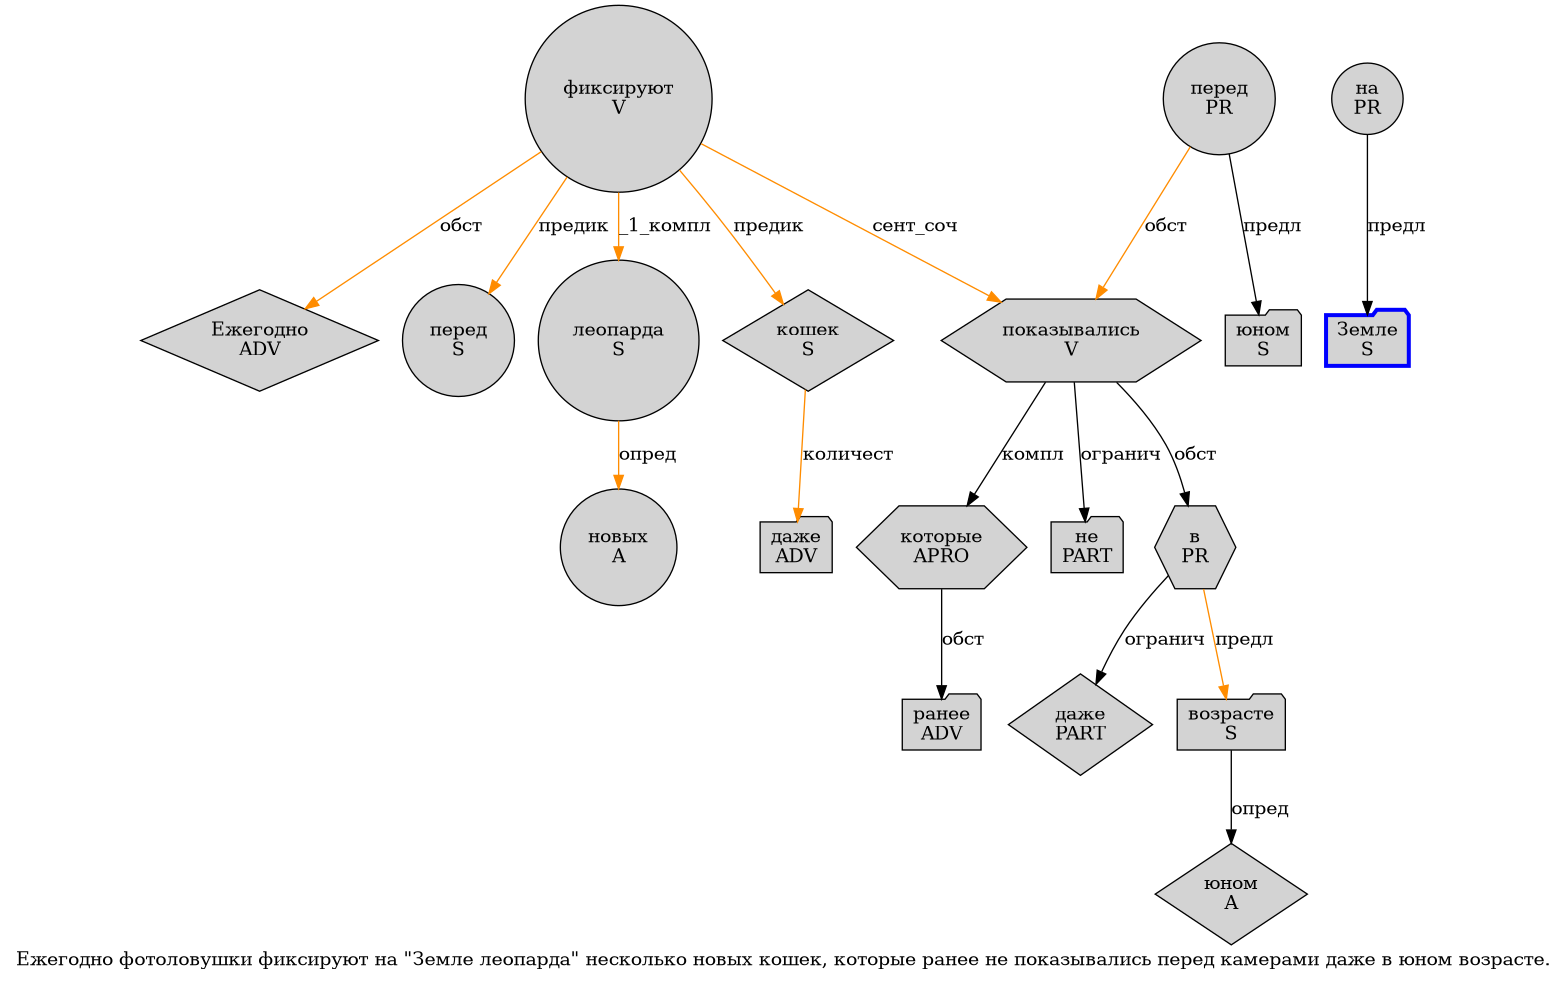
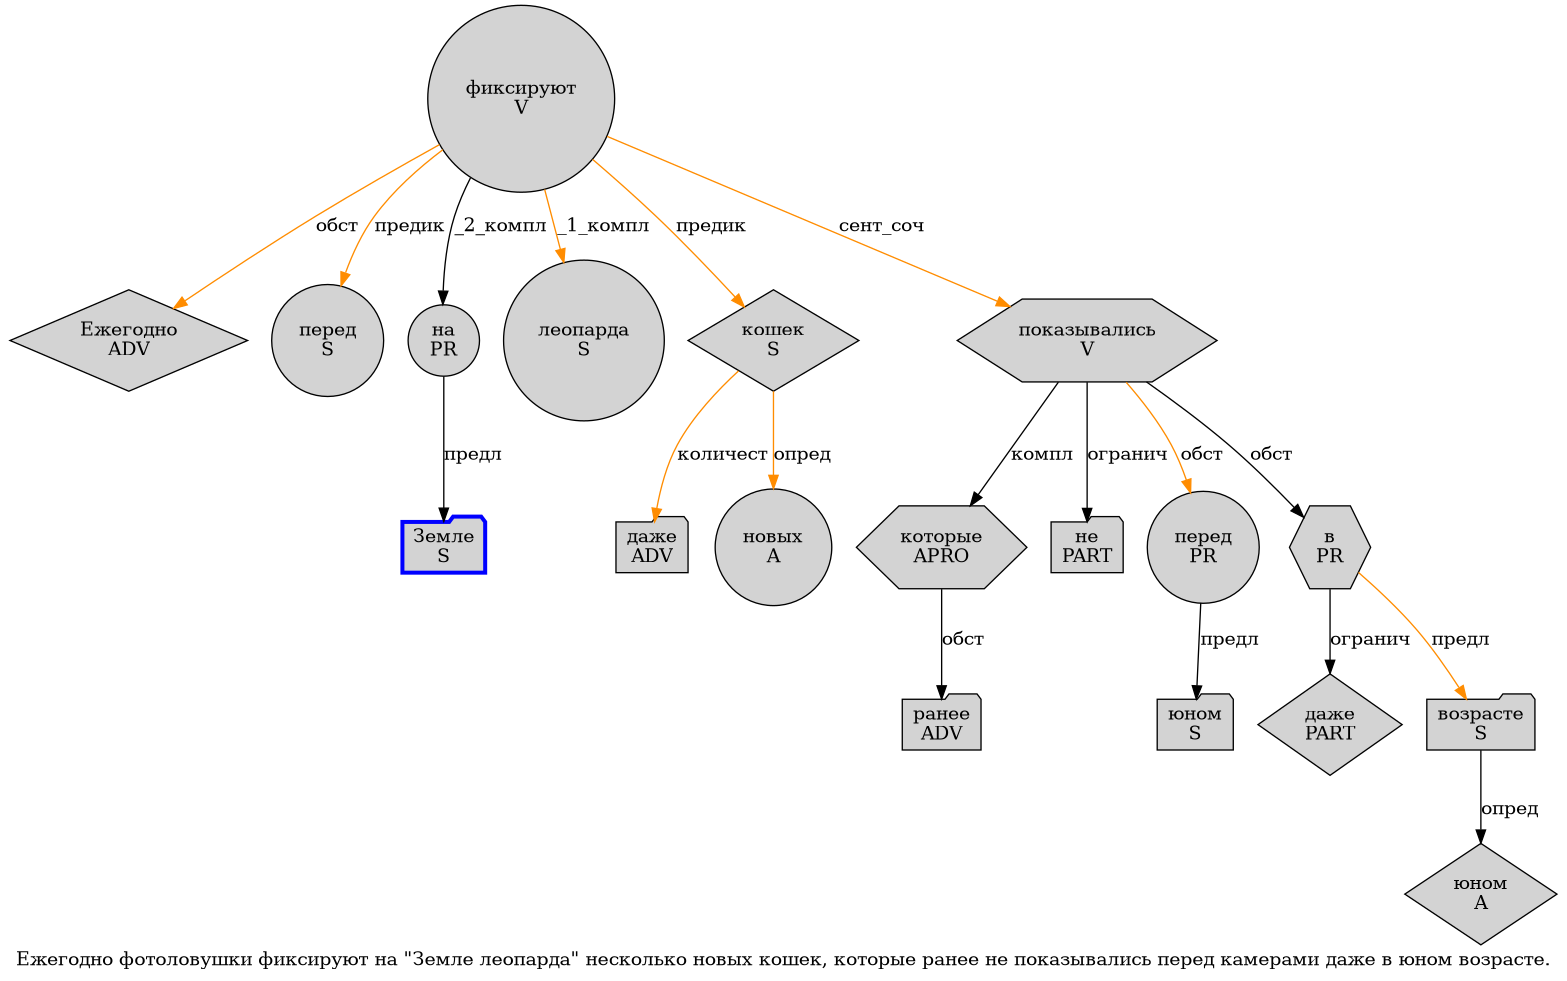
  digraph {
    label="Ежегодно фотоловушки фиксируют на \"Земле леопарда\" несколько новых кошек, которые ранее не показывались перед камерами даже в юном возрасте."
    node [fillcolor=lightgray penwidth=1 shape=circle style=filled]
    edge [color=darkorange]
    n1 [label="Ежегодно\nADV" shape=diamond]
    n2 [label="перед\nS"]
    n3 [label="фиксируют\nV"]
    n4 [label="на\nPR"]
    n5 [label="леопарда\nS"]
    n6 [label="кошек\nS" shape=diamond]
    n7 [label="показывались\nV" shape=hexagon]
    n8 [color=blue label="Земле\nS" penwidth=3 shape=folder]
    n9 [label="даже\nADV" shape=folder]
    n10 [label="новых\nA"]
    n11 [label="которые\nAPRO" shape=hexagon]
    n12 [label="не\nPART" shape=folder]
    n13 [label="перед\nPR"]
    n14 [label="в\nPR" shape=hexagon]
    n15 [label="ранее\nADV" shape=folder]
    n16 [label="юном\nS" shape=folder]
    n17 [label="даже\nPART" shape=diamond]
    n18 [label="возрасте\nS" shape=folder]
    n19 [label="юном\nA" shape=diamond]
    n3 -> n1 [label="обст"]
    n3 -> n2 [label="предик"]
+   n3 -> n4 [color=black label="_2_компл"]
    n3 -> n5 [label="_1_компл"]
    n3 -> n6 [label="предик"]
    n3 -> n7 [label="сент_соч"]
    n4 -> n8 [color=black label="предл"]
    n6 -> n9 [label="количест"]
-   n5 -> n10 [label="опред"]
+   n6 -> n10 [label="опред"]
    n7 -> n11 [color=black label="компл"]
    n7 -> n12 [color=black label="огранич"]
-   n13 -> n7 [label="обст"]
+   n7 -> n13 [label="обст"]
    n7 -> n14 [color=black label="обст"]
    n11 -> n15 [color=black label="обст"]
    n13 -> n16 [color=black label="предл"]
    n14 -> n17 [color=black label="огранич"]
    n14 -> n18 [label="предл"]
    n18 -> n19 [color=black label="опред"]
  }
